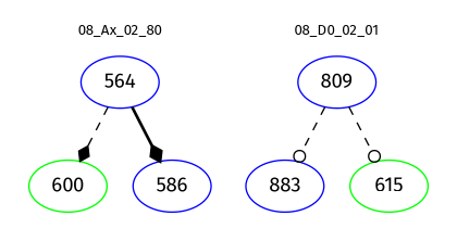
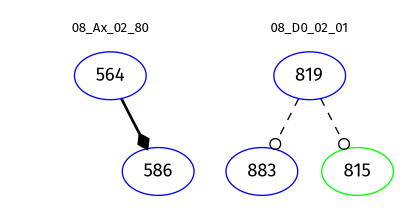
  digraph {
    fontname="Fira Sans"
    node [color=blue fontname="Fira Sans"]
    edge [arrowhead=diamond color=black fontname="Fira Sans" style=dashed]
    n1 [label=564]
-   n2 [color=green label=600]
    n3 [label=586]
-   n4 [label=809]
+   n4 [label=819]
    n5 [label=883]
-   n6 [color=green label=615]
+   n6 [color=green label=815]
    subgraph cluster_1 {
      color=white
      fontsize=10
      label="08_Ax_02_80"
      n1
-     n2
      n3
    }
    subgraph cluster_2 {
      color=white
      fontsize=10
      label="08_D0_02_01"
      n4
      n5
      n6
    }
-   n1 -> n2
    n1 -> n3 [style=bold]
    n4 -> n5 [arrowhead=odot]
    n4 -> n6 [arrowhead=odot]
  }
